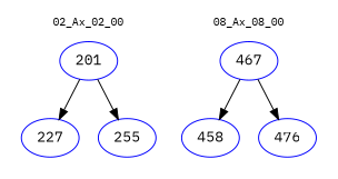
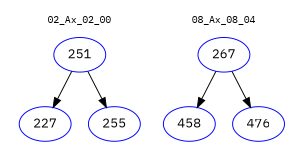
  digraph {
    fontname="IBM Plex Mono"
    node [color=blue fontname="IBM Plex Mono"]
    edge [color=black fontname="IBM Plex Mono"]
-   n1 [label=201]
+   n1 [label=251]
    n2 [label=227]
    n3 [label=255]
-   n4 [label=467]
+   n4 [label=267]
    n5 [label=458]
    n6 [label=476]
    subgraph cluster_1 {
      color=white
      fontsize=10
      label="02_Ax_02_00"
      n1
      n2
      n3
    }
    subgraph cluster_2 {
      color=white
      fontsize=10
-     label="08_Ax_08_00"
+     label="08_Ax_08_04"
      n4
      n5
      n6
    }
    n1 -> n2
    n1 -> n3
    n4 -> n5
    n4 -> n6
  }
